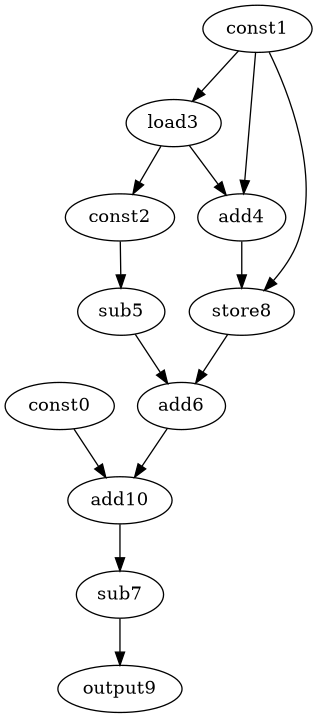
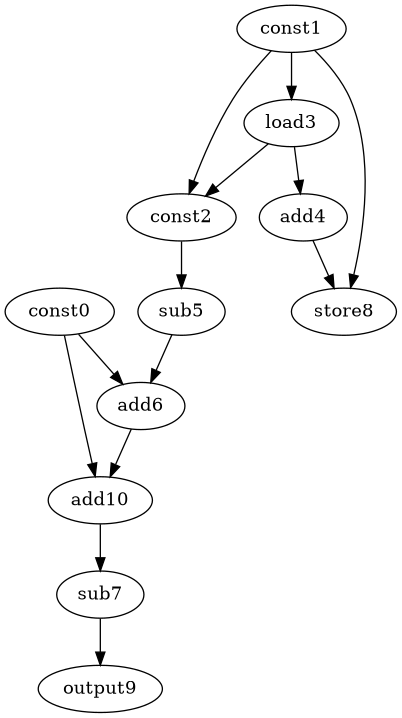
  digraph {
    node [opcode=add]
    edge [operand=0]
    add6
    const0 [opcode=const]
    add10
    sub7 [opcode=sub]
    output9 [opcode=output]
    load3 [opcode=load]
    const1 [opcode=const]
    add4
    store8 [opcode=store]
    const2 [opcode=const]
    sub5 [opcode=sub]
    add6 -> add10 [operand=1]
-   store8 -> add6
+   const0 -> add6
    const0 -> add10
    add10 -> sub7 [operand=1]
    sub7 -> output9
    load3 -> add4 [operand=1]
    load3 -> const2 [operand=1]
    const1 -> load3
-   const1 -> add4
+   const1 -> const2
    const1 -> store8
    add4 -> store8 [operand=1]
    const2 -> sub5
    sub5 -> add6 [operand=1]
  }
